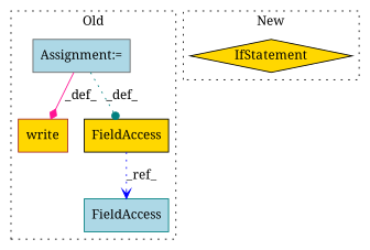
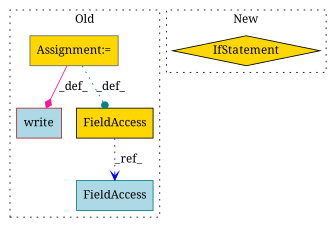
  digraph {
    fontname="Noto Serif"
    node [a=22 color=black fillcolor=lightblue fontname="Noto Serif" l=4 shape=box style=filled]
    edge [fontname="Noto Serif" style=dotted]
-   n1 [a=32 color=brown fillcolor=gold l="6,1" label=write s="1749,1759"]
-   n2 [a=7 color=gray40 l=2 label="Assignment:=" s=1197]
+   n1 [a=32 color=brown l="6,1" label=write s="1749,1759"]
+   n2 [a=7 color=gray40 fillcolor=gold l=2 label="Assignment:=" s=1197]
    n3 [fillcolor=gold label=FieldAccess s=1193]
    n4 [color=teal label=FieldAccess s=1350]
    n5 [a=25 fillcolor=gold l="4,2" label=IfStatement s="2984,3010" shape=diamond]
    subgraph cluster_1 {
      label=Old
      style=dotted
      n1
      n2
      n3
      n4
    }
    subgraph cluster_2 {
      label=New
      style=dotted
      n5
    }
    n2 -> n1 [arrowhead=diamond color=deeppink label=_def_ style=solid]
    n2 -> n3 [arrowhead=dot color=teal label=_def_]
    n3 -> n4 [arrowhead=vee color=blue label=_ref_]
  }
